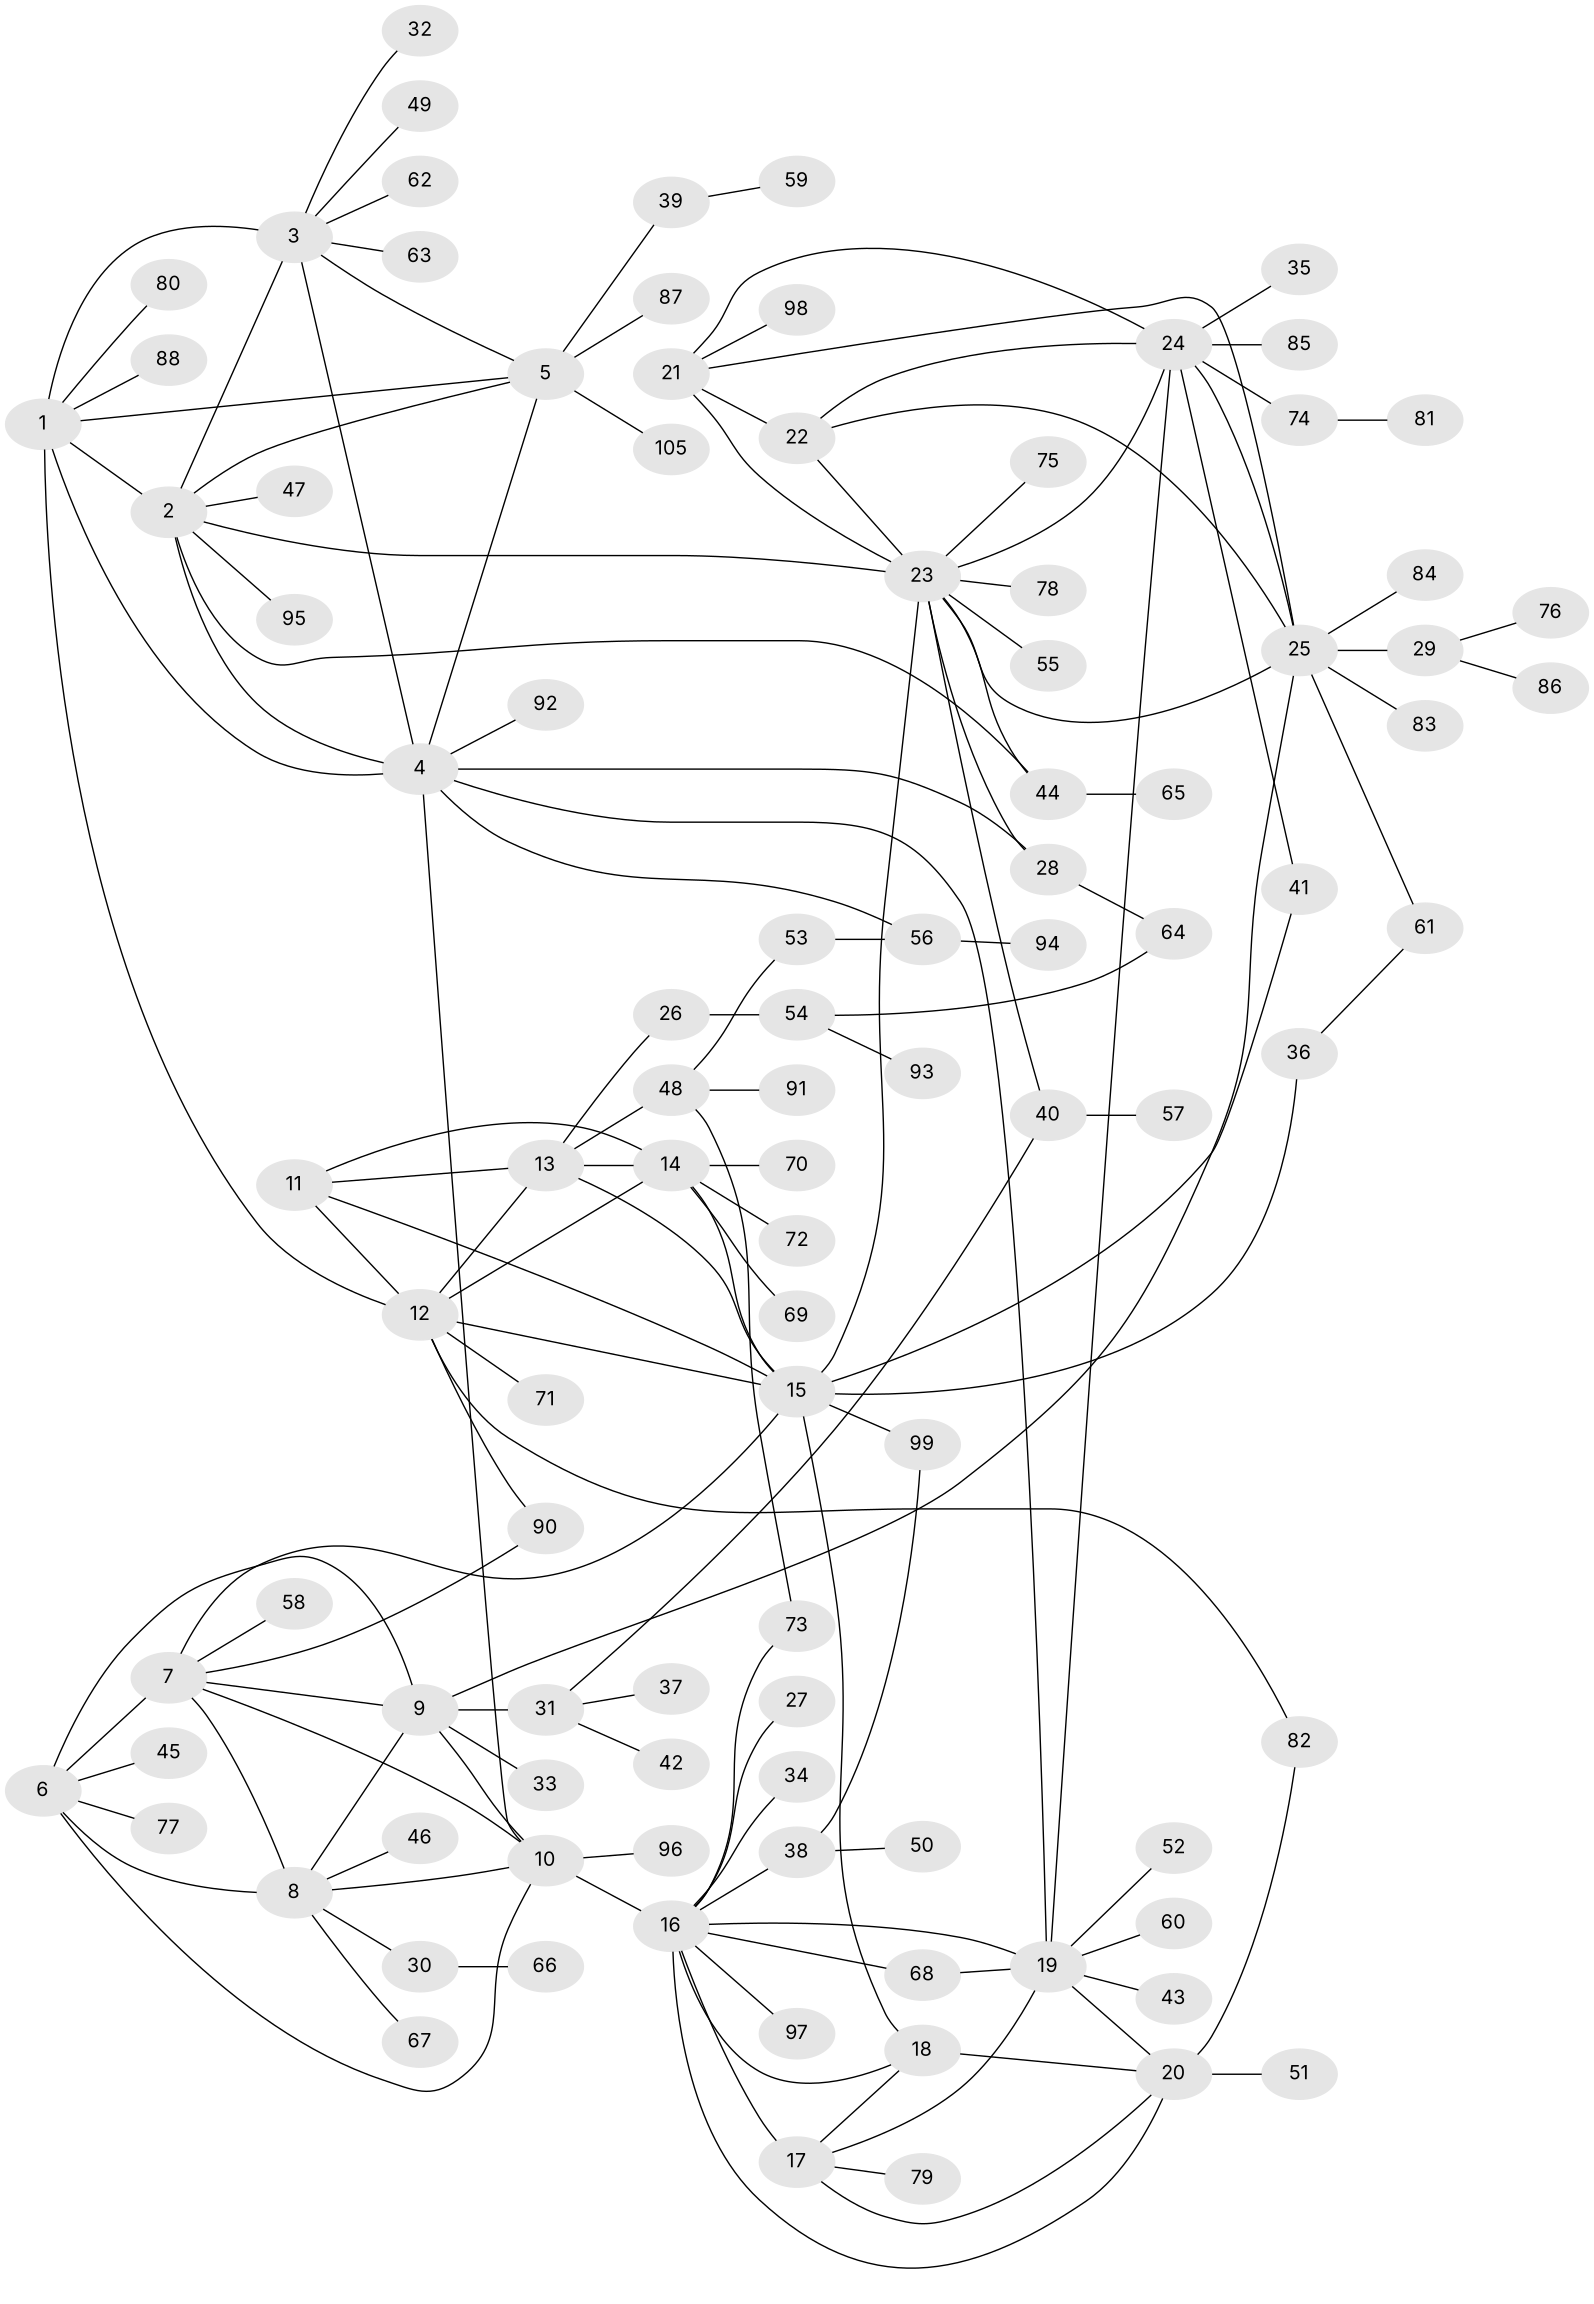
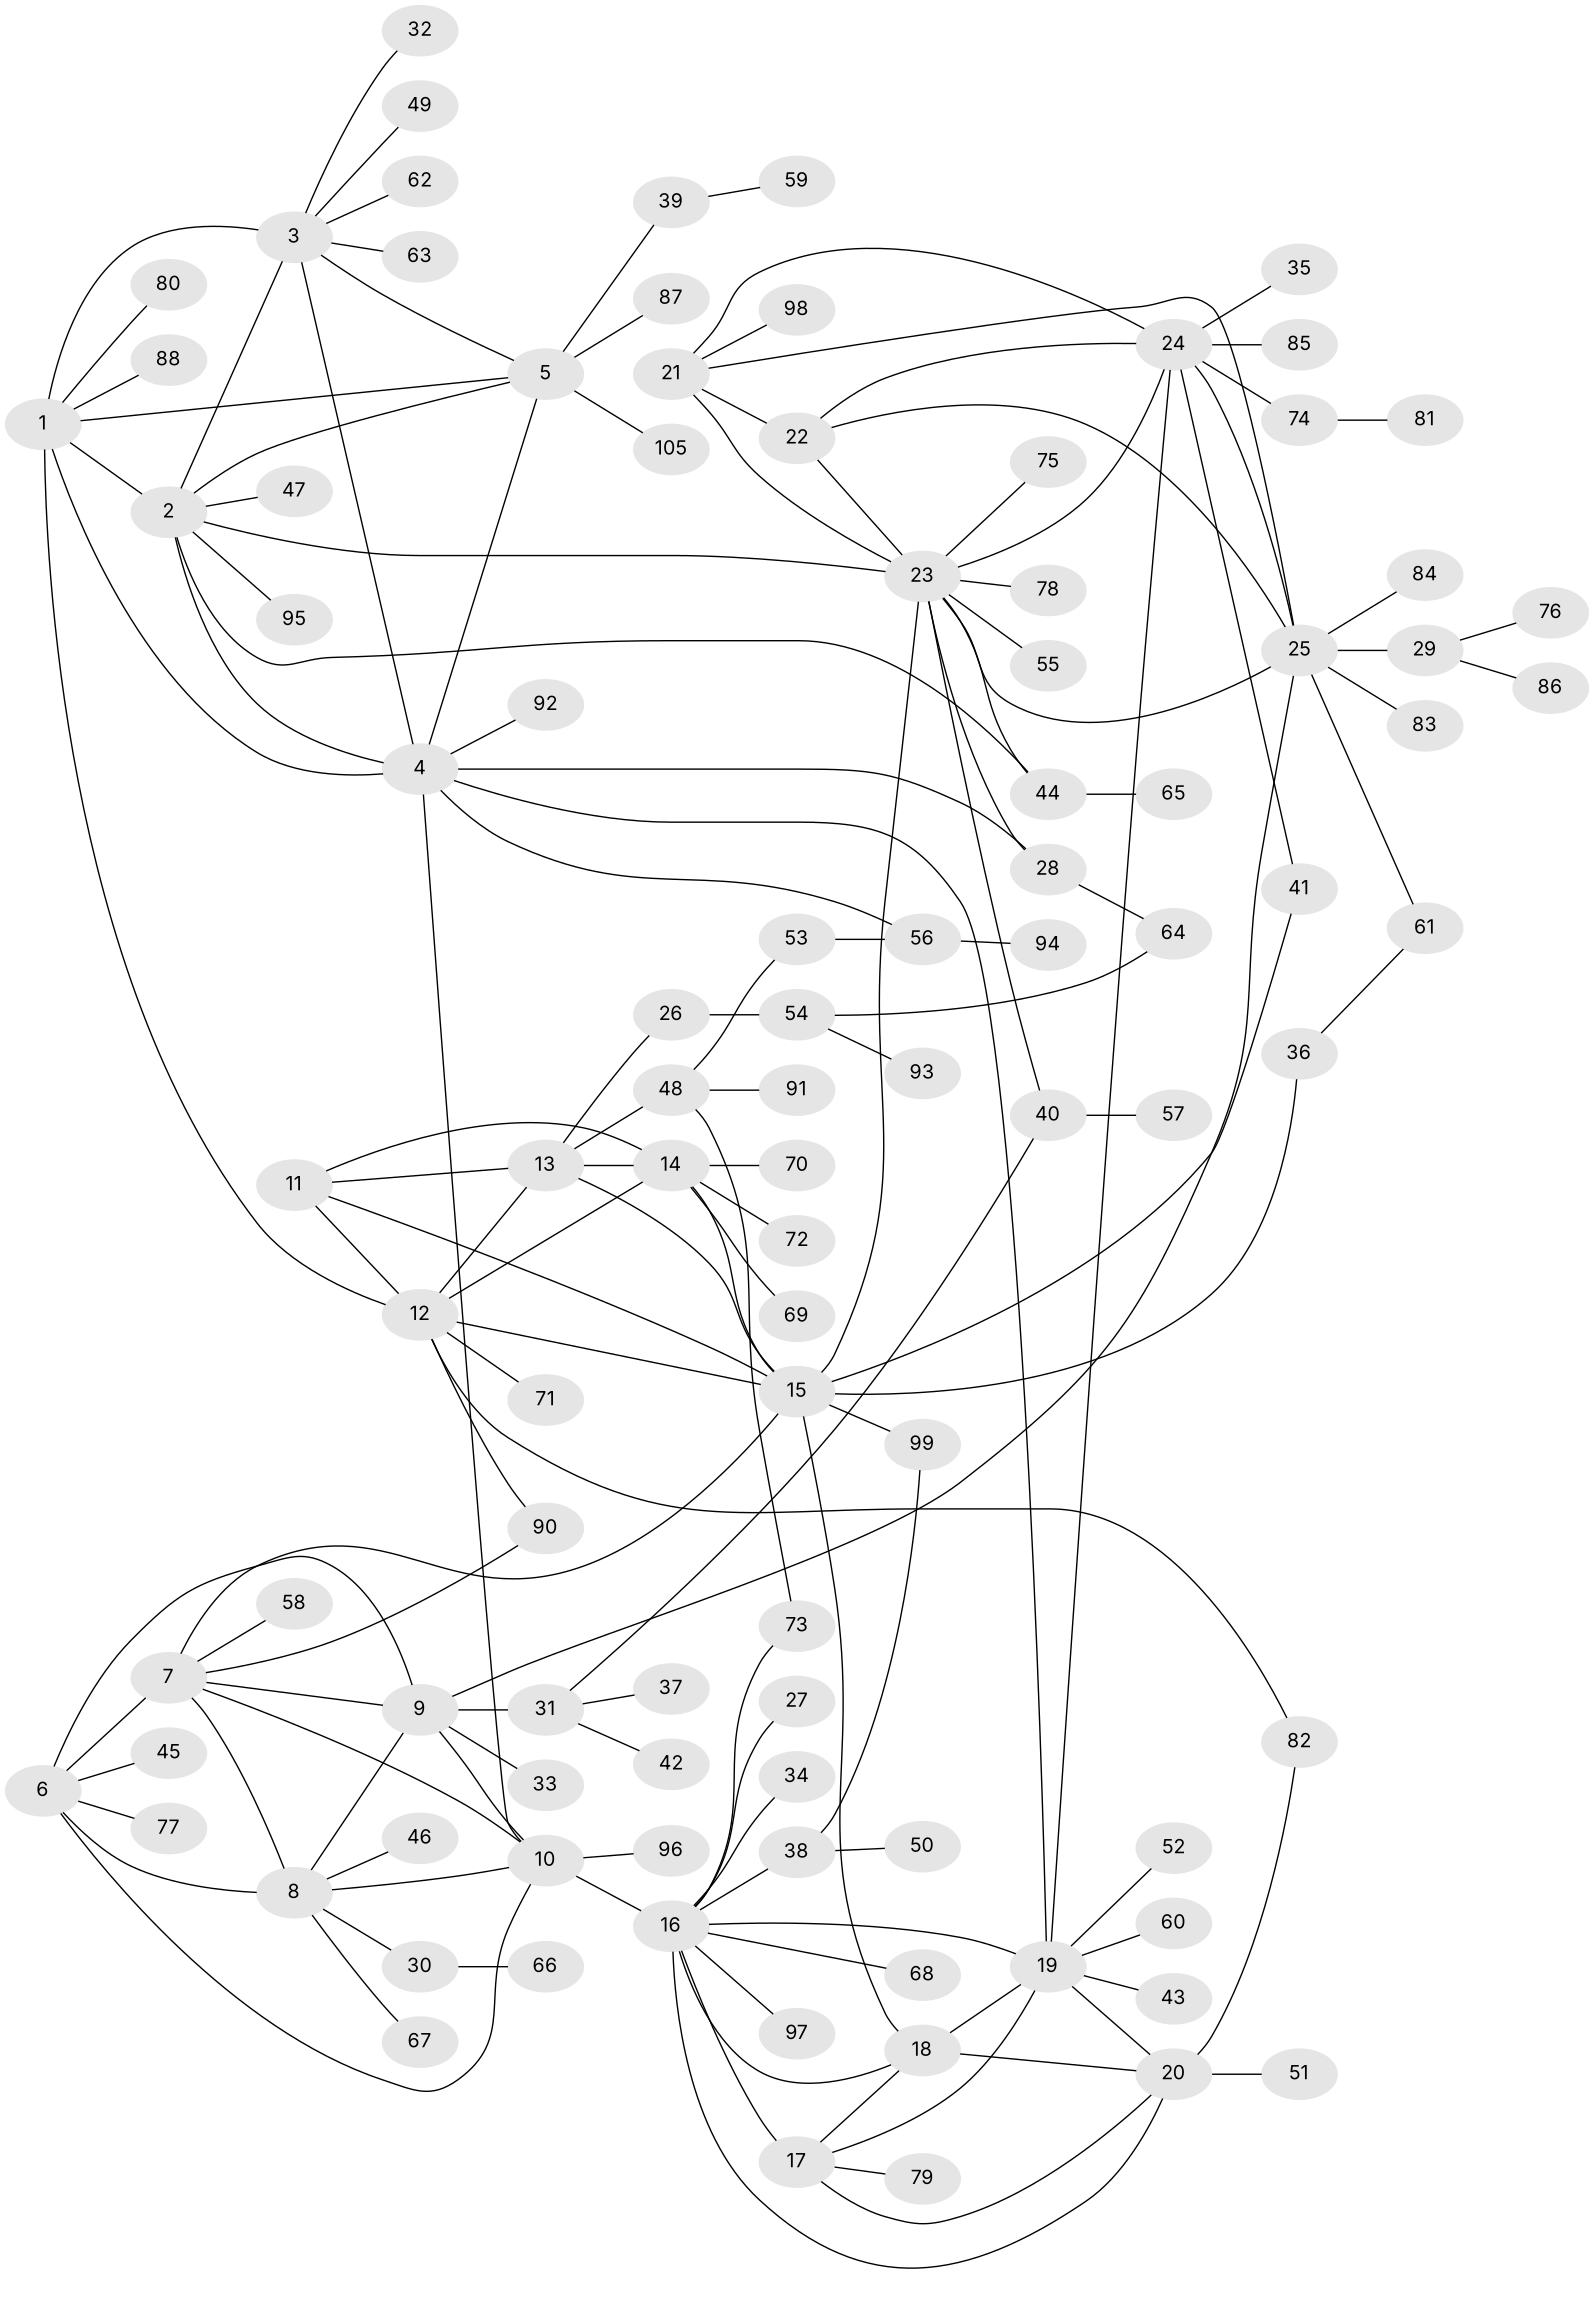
  graph {
    fontname=Inter
    rankdir=LR
    node [color=gray90 fontname=Inter style=filled]
    edge [fontname=Inter]
    1
    2
    3
    4
    5
    12
    80
    88
    23
    44
    47
    95
    32
    49
    62
    63
    10
    19
    28
    56
    92
    39
    87
    n24 [label=105]
    15
    90
    13
    14
    71
    82
    25
    24
    40
    55
    75
    78
    65
    16
    96
    20
    43
    52
    60
    64
    94
    59
    6
    7
    8
    9
    45
    77
    58
    30
    46
    67
    31
    33
    18
    36
    41
    99
    66
    29
    61
    83
    84
    37
    42
    17
    27
    34
    38
    68
    73
    97
    11
    26
    48
    69
    70
    72
    54
    53
    91
    79
    51
    50
    35
    74
    85
    21
    22
    98
    57
    81
    76
    86
    93
    1 -- 2
    1 -- 3
    1 -- 4
    1 -- 5
    1 -- 12
    1 -- 80
    1 -- 88
    2 -- 3
    2 -- 4
    2 -- 5
    2 -- 23
    2 -- 44
    2 -- 47
    2 -- 95
    3 -- 4
    3 -- 5
    3 -- 32
    3 -- 49
    3 -- 62
    3 -- 63
    4 -- 5
    4 -- 10
    4 -- 19
    4 -- 28
    4 -- 56
    4 -- 92
    5 -- 39
    5 -- 87
    5 -- n24
    12 -- 15
    12 -- 90
    12 -- 13
    12 -- 14
    12 -- 71
    12 -- 82
    23 -- 44
    23 -- 28
    23 -- 25
    23 -- 24
    23 -- 40
    23 -- 55
    23 -- 75
    23 -- 78
    44 -- 65
    10 -- 16
    10 -- 96
    19 -- 24
    19 -- 20
    19 -- 43
    19 -- 52
    19 -- 60
    28 -- 64
    56 -- 94
    39 -- 59
    15 -- 23
    15 -- 18
    15 -- 36
    15 -- 41
    15 -- 99
    13 -- 15
    13 -- 14
    13 -- 26
    13 -- 48
    14 -- 15
    14 -- 69
    14 -- 70
    14 -- 72
    25 -- 29
    25 -- 61
    25 -- 83
    25 -- 84
    24 -- 25
    24 -- 41
    24 -- 35
    24 -- 74
    24 -- 85
    40 -- 57
    16 -- 19
    16 -- 20
    16 -- 18
    16 -- 17
    16 -- 27
    16 -- 34
    16 -- 38
    16 -- 68
    16 -- 73
    16 -- 97
    20 -- 82
    20 -- 51
    6 -- 10
    6 -- 7
    6 -- 8
    6 -- 9
    6 -- 45
    6 -- 77
    7 -- 10
    7 -- 15
    7 -- 90
    7 -- 8
    7 -- 9
    7 -- 58
    8 -- 10
    8 -- 9
    8 -- 30
    8 -- 46
    8 -- 67
    9 -- 10
    9 -- 25
    9 -- 31
    9 -- 33
    30 -- 66
    31 -- 40
    31 -- 37
    31 -- 42
-   68 -- 19
+   18 -- 19
    18 -- 20
    36 -- 61
    29 -- 76
    29 -- 86
    17 -- 19
    17 -- 20
    17 -- 18
    17 -- 79
    38 -- 99
    38 -- 50
    11 -- 12
    11 -- 15
    11 -- 13
    11 -- 14
    26 -- 54
    48 -- 73
    48 -- 53
    48 -- 91
    54 -- 64
    54 -- 93
    53 -- 56
    74 -- 81
    21 -- 23
    21 -- 25
    21 -- 24
    21 -- 22
    21 -- 98
    22 -- 23
    22 -- 25
    22 -- 24
  }
